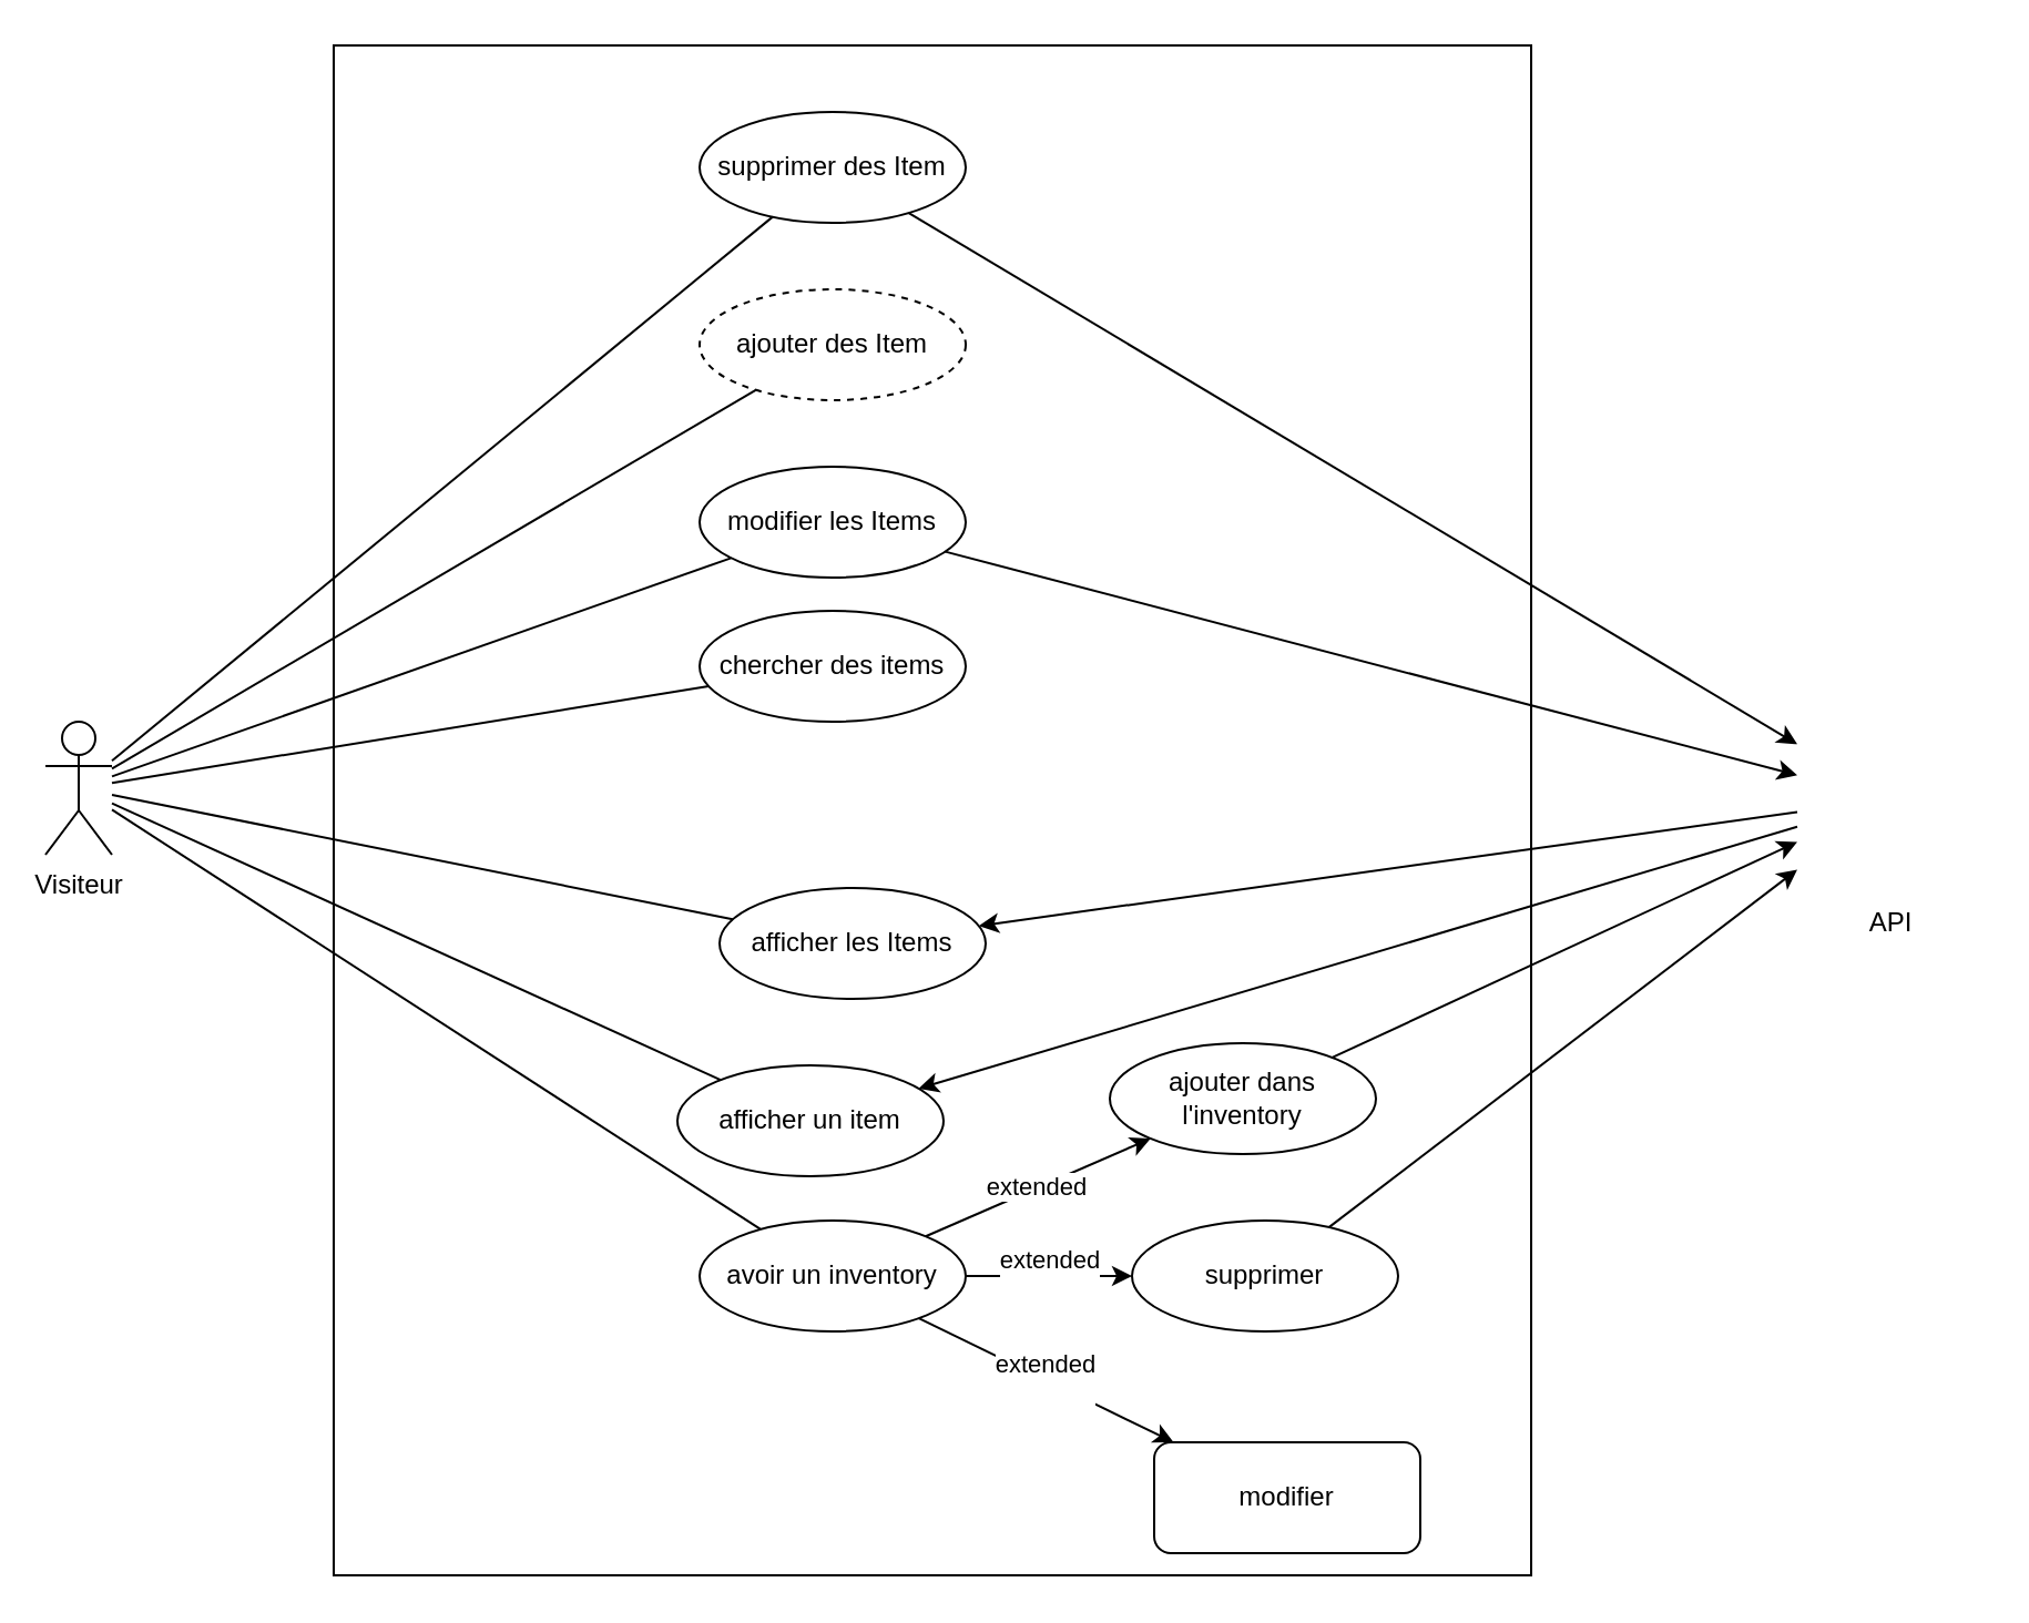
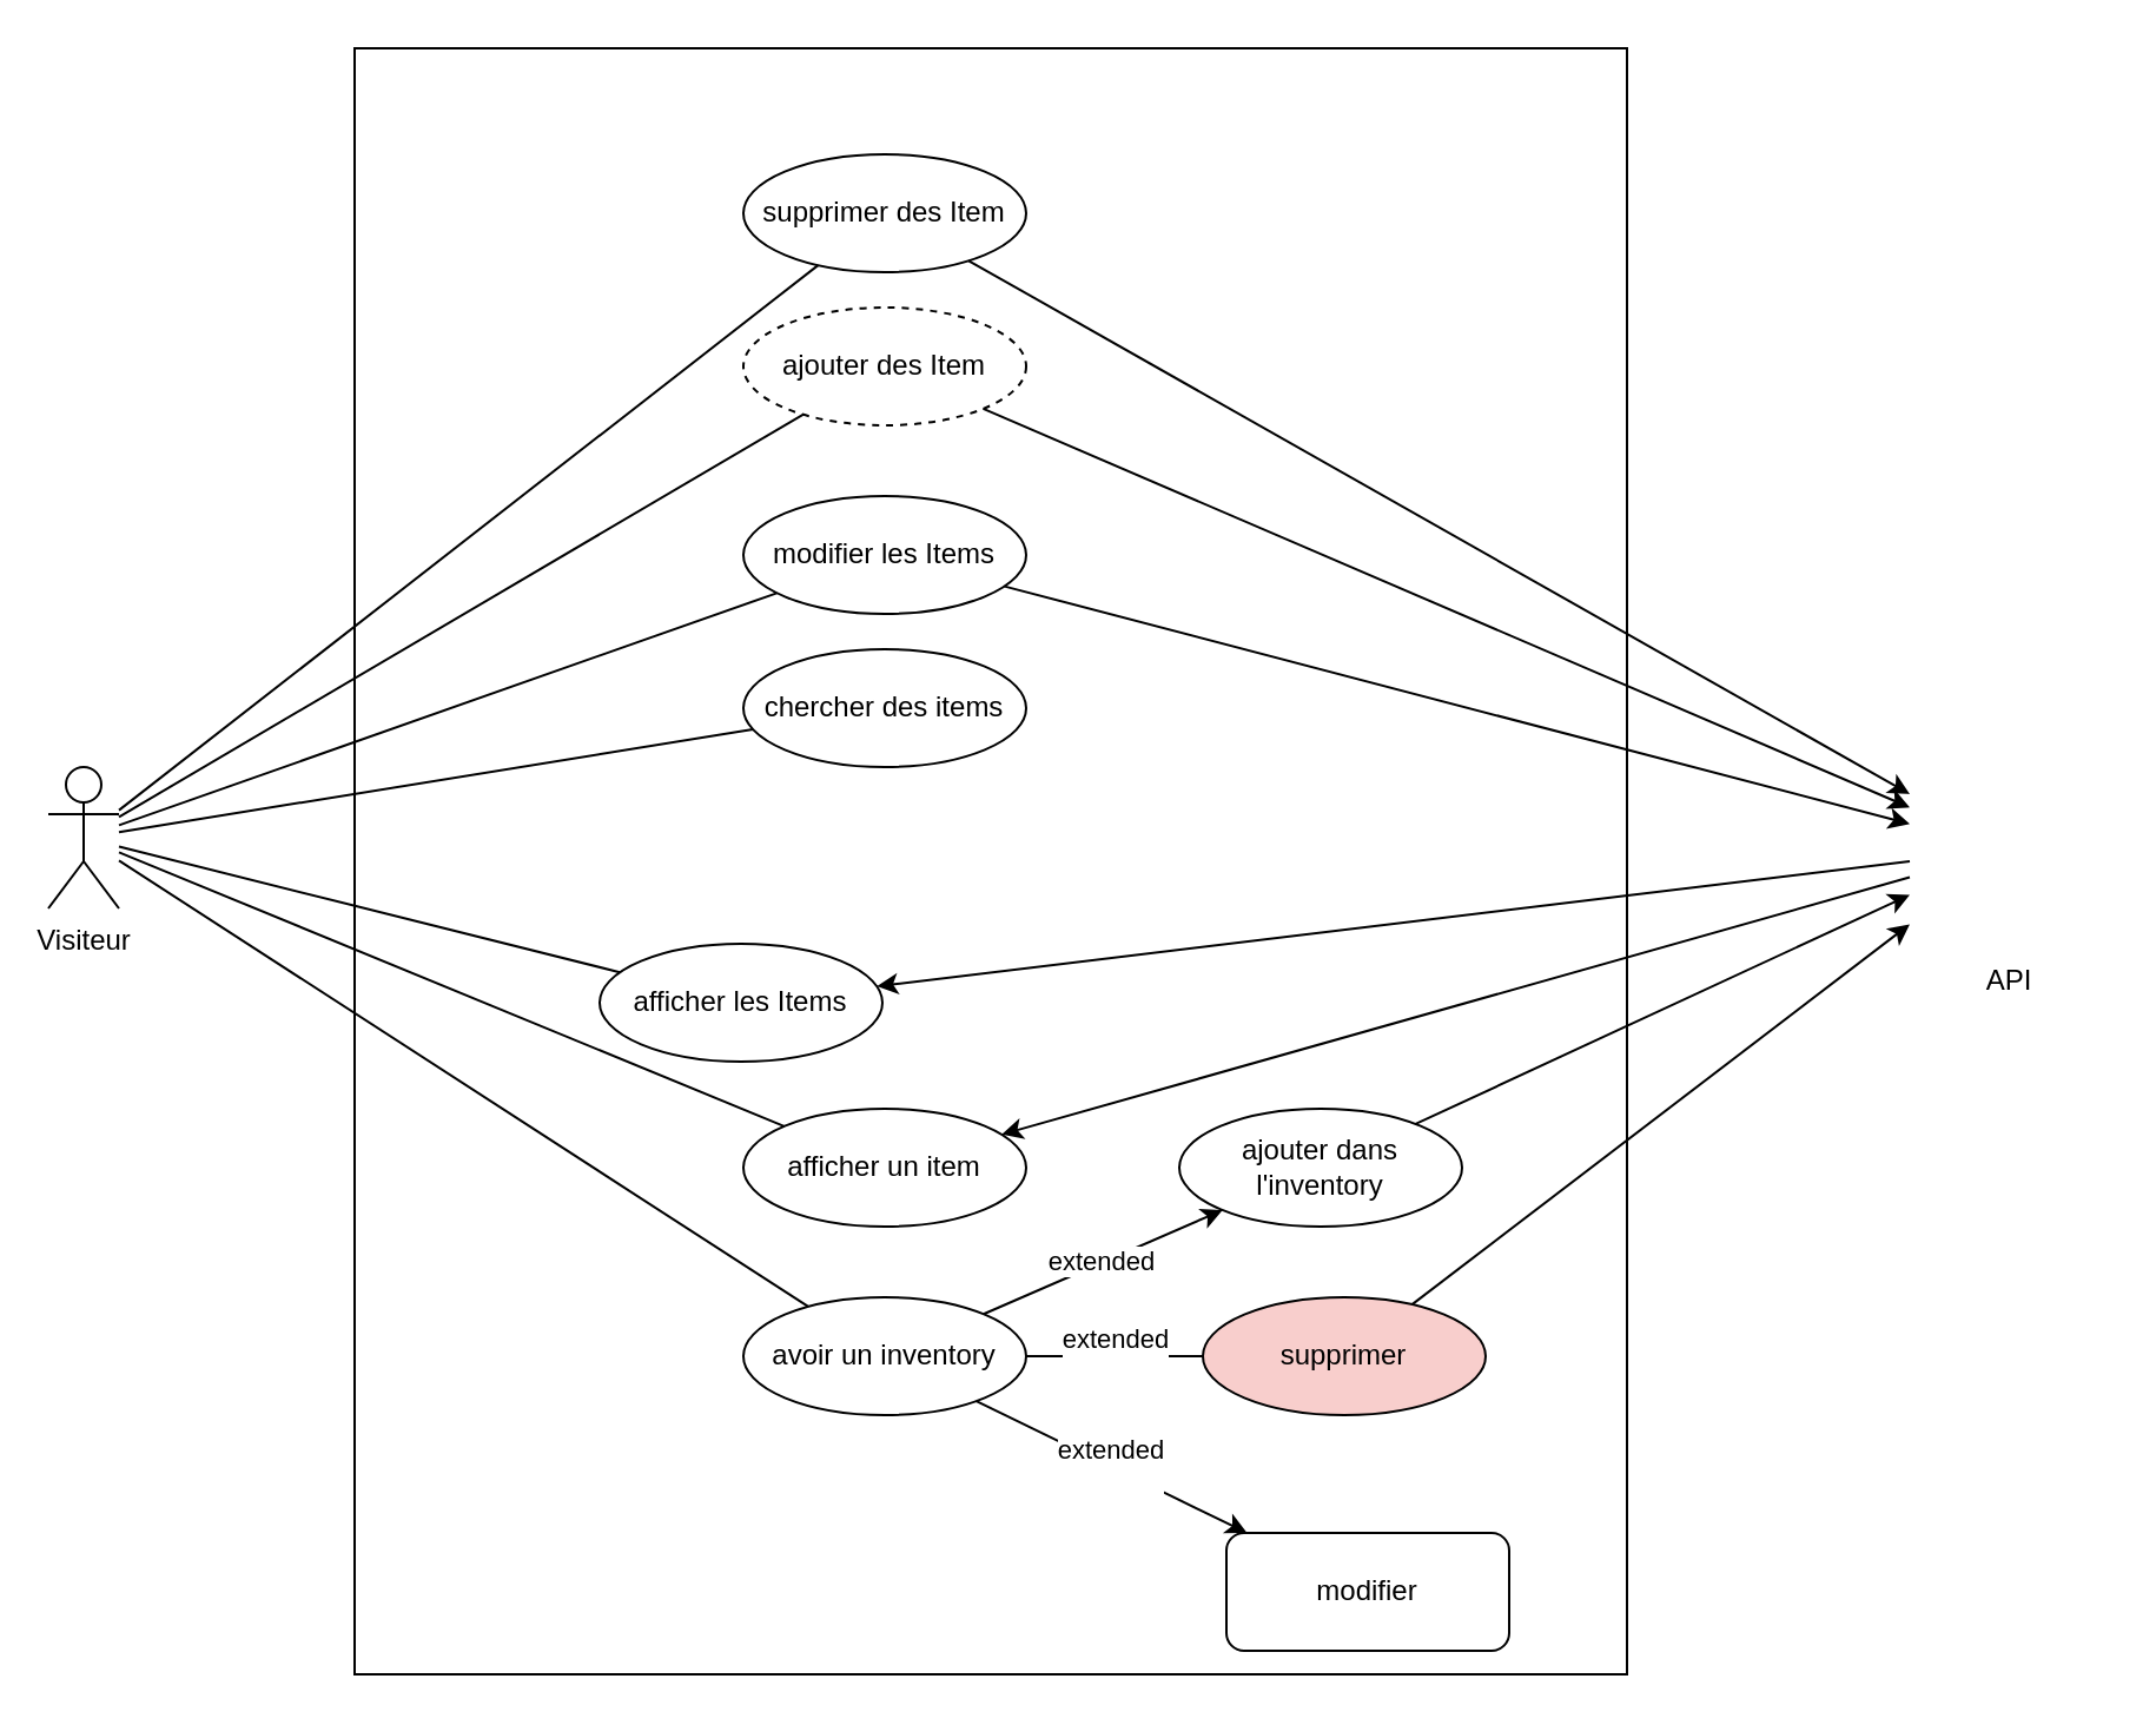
  <mxCell id="0" />
  <mxCell id="1" parent="0" />
  <mxCell id="2" value="" style="rounded=0;whiteSpace=wrap;html=1;" vertex="1" parent="1"><mxGeometry x="150" y="20" width="540" height="690" as="geometry" /></mxCell>
  <mxCell id="3" value="Visiteur" style="shape=umlActor;verticalLabelPosition=bottom;verticalAlign=top;html=1;outlineConnect=0;" vertex="1" parent="1"><mxGeometry x="20" y="325" width="30" height="60" as="geometry" /></mxCell>
- <mxCell id="4" value="supprimer des Item" style="ellipse;whiteSpace=wrap;html=1;" vertex="1" parent="1"><mxGeometry x="315" y="50" width="120" height="50" as="geometry" /></mxCell>
+ <mxCell id="4" value="supprimer des Item" style="ellipse;whiteSpace=wrap;html=1;" vertex="1" parent="1"><mxGeometry x="315" y="65" width="120" height="50" as="geometry" /></mxCell>
  <mxCell id="5" value="ajouter des Item" style="ellipse;whiteSpace=wrap;html=1;dashed=1;" vertex="1" parent="1"><mxGeometry x="315" y="130" width="120" height="50" as="geometry" /></mxCell>
  <mxCell id="6" value="modifier les Items" style="ellipse;whiteSpace=wrap;html=1;" vertex="1" parent="1"><mxGeometry x="315" y="210" width="120" height="50" as="geometry" /></mxCell>
  <mxCell id="7" value="chercher des items" style="ellipse;whiteSpace=wrap;html=1;" vertex="1" parent="1"><mxGeometry x="315" y="275" width="120" height="50" as="geometry" /></mxCell>
  <mxCell id="8" value="" style="endArrow=none;html=1;rounded=0;" edge="1" parent="1" source="3" target="4"><mxGeometry width="50" height="50" relative="1" as="geometry"><mxPoint x="120" y="-83.857" as="sourcePoint" /><mxPoint x="228.941" y="-111.87" as="targetPoint" /></mxGeometry></mxCell>
  <mxCell id="9" value="" style="endArrow=none;html=1;rounded=0;" edge="1" parent="1" source="3" target="5"><mxGeometry width="50" height="50" relative="1" as="geometry"><mxPoint x="130" y="-73.857" as="sourcePoint" /><mxPoint x="238.941" y="-101.87" as="targetPoint" /></mxGeometry></mxCell>
  <mxCell id="10" value="" style="endArrow=none;html=1;rounded=0;" edge="1" parent="1" source="3" target="6"><mxGeometry width="50" height="50" relative="1" as="geometry"><mxPoint x="140" y="-63.857" as="sourcePoint" /><mxPoint x="248.941" y="-91.87" as="targetPoint" /></mxGeometry></mxCell>
  <mxCell id="11" value="" style="endArrow=none;html=1;rounded=0;" edge="1" parent="1" source="3" target="7"><mxGeometry width="50" height="50" relative="1" as="geometry"><mxPoint x="150" y="-53.857" as="sourcePoint" /><mxPoint x="258.941" y="-81.87" as="targetPoint" /></mxGeometry></mxCell>
- <mxCell id="12" value="afficher les Items" style="ellipse;whiteSpace=wrap;html=1;" vertex="1" parent="1"><mxGeometry x="324" y="400" width="120" height="50" as="geometry" /></mxCell>
- <mxCell id="13" value="afficher un item" style="ellipse;whiteSpace=wrap;html=1;" vertex="1" parent="1"><mxGeometry x="305" y="480" width="120" height="50" as="geometry" /></mxCell>
+ <mxCell id="12" value="afficher les Items" style="ellipse;whiteSpace=wrap;html=1;" vertex="1" parent="1"><mxGeometry x="254" y="400" width="120" height="50" as="geometry" /></mxCell>
+ <mxCell id="13" value="afficher un item" style="ellipse;whiteSpace=wrap;html=1;" vertex="1" parent="1"><mxGeometry x="315" y="470" width="120" height="50" as="geometry" /></mxCell>
  <mxCell id="14" value="" style="endArrow=none;html=1;rounded=0;" edge="1" parent="1" source="3" target="12"><mxGeometry width="50" height="50" relative="1" as="geometry"><mxPoint x="110" y="261.522" as="sourcePoint" /><mxPoint x="352.486" y="366.95" as="targetPoint" /></mxGeometry></mxCell>
  <mxCell id="15" value="" style="endArrow=none;html=1;rounded=0;" edge="1" parent="1" source="3" target="13"><mxGeometry width="50" height="50" relative="1" as="geometry"><mxPoint x="120" y="271.522" as="sourcePoint" /><mxPoint x="362.486" y="376.95" as="targetPoint" /></mxGeometry></mxCell>
  <mxCell id="16" value="avoir un inventory" style="ellipse;whiteSpace=wrap;html=1;" vertex="1" parent="1"><mxGeometry x="315" y="550" width="120" height="50" as="geometry" /></mxCell>
  <mxCell id="17" value="" style="endArrow=none;html=1;rounded=0;" edge="1" parent="1" target="16" source="3"><mxGeometry width="50" height="50" relative="1" as="geometry"><mxPoint x="80" y="330" as="sourcePoint" /><mxPoint x="352.486" y="448.73" as="targetPoint" /></mxGeometry></mxCell>
  <mxCell id="18" value="extended" style="endArrow=classic;html=1;rounded=0;" edge="1" parent="1" source="16" target="19"><mxGeometry width="50" height="50" relative="1" as="geometry"><mxPoint x="430" y="570" as="sourcePoint" /><mxPoint x="480" y="520" as="targetPoint" /></mxGeometry></mxCell>
  <mxCell id="19" value="ajouter dans l'inventory&lt;span style=&quot;color: rgba(0, 0, 0, 0); font-family: monospace; font-size: 0px; text-align: start;&quot;&gt;%3CmxGraphModel%3E%3Croot%3E%3CmxCell%20id%3D%220%22%2F%3E%3CmxCell%20id%3D%221%22%20parent%3D%220%22%2F%3E%3CmxCell%20id%3D%222%22%20value%3D%22afficher%20un%20item%22%20style%3D%22ellipse%3BwhiteSpace%3Dwrap%3Bhtml%3D1%3B%22%20vertex%3D%221%22%20parent%3D%221%22%3E%3CmxGeometry%20x%3D%22420%22%20y%3D%22730%22%20width%3D%22120%22%20height%3D%2250%22%20as%3D%22geometry%22%2F%3E%3C%2FmxCell%3E%3C%2Froot%3E%3C%2FmxGraphModel%3E&lt;/span&gt;" style="ellipse;whiteSpace=wrap;html=1;" vertex="1" parent="1"><mxGeometry x="500" y="470" width="120" height="50" as="geometry" /></mxCell>
- <mxCell id="20" value="supprimer" style="ellipse;whiteSpace=wrap;html=1;" vertex="1" parent="1"><mxGeometry x="510" y="550" width="120" height="50" as="geometry" /></mxCell>
- <mxCell id="21" value="&#10;&lt;span style=&quot;color: rgb(0, 0, 0); font-family: Helvetica; font-size: 11px; font-style: normal; font-variant-ligatures: normal; font-variant-caps: normal; font-weight: 400; letter-spacing: normal; orphans: 2; text-align: center; text-indent: 0px; text-transform: none; widows: 2; word-spacing: 0px; -webkit-text-stroke-width: 0px; background-color: rgb(255, 255, 255); text-decoration-thickness: initial; text-decoration-style: initial; text-decoration-color: initial; float: none; display: inline !important;&quot;&gt;extended&lt;/span&gt;&#10;&#10;" style="endArrow=classic;html=1;rounded=0;" edge="1" parent="1" source="16" target="20"><mxGeometry width="50" height="50" relative="1" as="geometry"><mxPoint x="407.854" y="567.384" as="sourcePoint" /><mxPoint x="491.871" y="524.303" as="targetPoint" /></mxGeometry></mxCell>
+ <mxCell id="20" value="supprimer" style="ellipse;whiteSpace=wrap;html=1;fillColor=#f8cecc;" vertex="1" parent="1"><mxGeometry x="510" y="550" width="120" height="50" as="geometry" /></mxCell>
+ <mxCell id="21" value="&#10;&lt;span style=&quot;color: rgb(0, 0, 0); font-family: Helvetica; font-size: 11px; font-style: normal; font-variant-ligatures: normal; font-variant-caps: normal; font-weight: 400; letter-spacing: normal; orphans: 2; text-align: center; text-indent: 0px; text-transform: none; widows: 2; word-spacing: 0px; -webkit-text-stroke-width: 0px; background-color: rgb(255, 255, 255); text-decoration-thickness: initial; text-decoration-style: initial; text-decoration-color: initial; float: none; display: inline !important;&quot;&gt;extended&lt;/span&gt;&#10;&#10;" style="endArrow=none;html=1;rounded=0;" edge="1" parent="1" source="16" target="20"><mxGeometry width="50" height="50" relative="1" as="geometry"><mxPoint x="407.854" y="567.384" as="sourcePoint" /><mxPoint x="491.871" y="524.303" as="targetPoint" /></mxGeometry></mxCell>
  <mxCell id="22" value="API" style="shape=image;html=1;verticalAlign=top;verticalLabelPosition=bottom;labelBackgroundColor=#ffffff;imageAspect=0;aspect=fixed;image=https://cdn0.iconfinder.com/data/icons/evericons-24px-vol-2/24/database-128.png;strokeWidth=1;" vertex="1" parent="1"><mxGeometry x="810" y="318.5" width="83" height="83" as="geometry" /></mxCell>
  <mxCell id="23" value="" style="endArrow=classic;html=1;rounded=0;" edge="1" parent="1" source="4" target="22"><mxGeometry width="50" height="50" relative="1" as="geometry"><mxPoint x="290" y="180" as="sourcePoint" /><mxPoint x="340" y="130" as="targetPoint" /></mxGeometry></mxCell>
+ <mxCell id="24" value="" style="endArrow=classic;html=1;rounded=0;" edge="1" parent="1" source="5" target="22"><mxGeometry width="50" height="50" relative="1" as="geometry"><mxPoint x="400.577" y="103.416" as="sourcePoint" /><mxPoint x="750" y="270" as="targetPoint" /></mxGeometry></mxCell>
  <mxCell id="25" value="" style="endArrow=classic;html=1;rounded=0;" edge="1" parent="1" source="6" target="22"><mxGeometry width="50" height="50" relative="1" as="geometry"><mxPoint x="410.577" y="113.416" as="sourcePoint" /><mxPoint x="760" y="272.601" as="targetPoint" /></mxGeometry></mxCell>
  <mxCell id="26" value="" style="endArrow=classic;html=1;rounded=0;" edge="1" parent="1" source="22" target="12"><mxGeometry width="50" height="50" relative="1" as="geometry"><mxPoint x="420.577" y="123.416" as="sourcePoint" /><mxPoint x="770" y="282.601" as="targetPoint" /></mxGeometry></mxCell>
  <mxCell id="27" value="" style="endArrow=classic;html=1;rounded=0;" edge="1" parent="1" source="22" target="13"><mxGeometry width="50" height="50" relative="1" as="geometry"><mxPoint x="440.577" y="143.416" as="sourcePoint" /><mxPoint x="790" y="302.601" as="targetPoint" /></mxGeometry></mxCell>
  <mxCell id="28" value="" style="endArrow=classic;html=1;rounded=0;" edge="1" parent="1" source="19" target="22"><mxGeometry width="50" height="50" relative="1" as="geometry"><mxPoint x="450.577" y="153.416" as="sourcePoint" /><mxPoint x="800" y="312.601" as="targetPoint" /></mxGeometry></mxCell>
  <mxCell id="29" value="" style="endArrow=classic;html=1;rounded=0;" edge="1" parent="1" source="20" target="22"><mxGeometry width="50" height="50" relative="1" as="geometry"><mxPoint x="460.577" y="163.416" as="sourcePoint" /><mxPoint x="810" y="322.601" as="targetPoint" /></mxGeometry></mxCell>
  <mxCell id="30" value="modifier" style="whiteSpace=wrap;html=1;rounded=1;" vertex="1" parent="1"><mxGeometry x="520" y="650" width="120" height="50" as="geometry" /></mxCell>
  <mxCell id="31" value="&#10;&lt;span style=&quot;color: rgb(0, 0, 0); font-family: Helvetica; font-size: 11px; font-style: normal; font-variant-ligatures: normal; font-variant-caps: normal; font-weight: 400; letter-spacing: normal; orphans: 2; text-align: center; text-indent: 0px; text-transform: none; widows: 2; word-spacing: 0px; -webkit-text-stroke-width: 0px; background-color: rgb(255, 255, 255); text-decoration-thickness: initial; text-decoration-style: initial; text-decoration-color: initial; float: none; display: inline !important;&quot;&gt;extended&lt;/span&gt;&#10;&#10;" style="endArrow=classic;html=1;rounded=0;" edge="1" parent="1" source="16" target="30"><mxGeometry width="50" height="50" relative="1" as="geometry"><mxPoint x="443.249" y="590.996" as="sourcePoint" /><mxPoint x="521.739" y="599.025" as="targetPoint" /></mxGeometry></mxCell>
